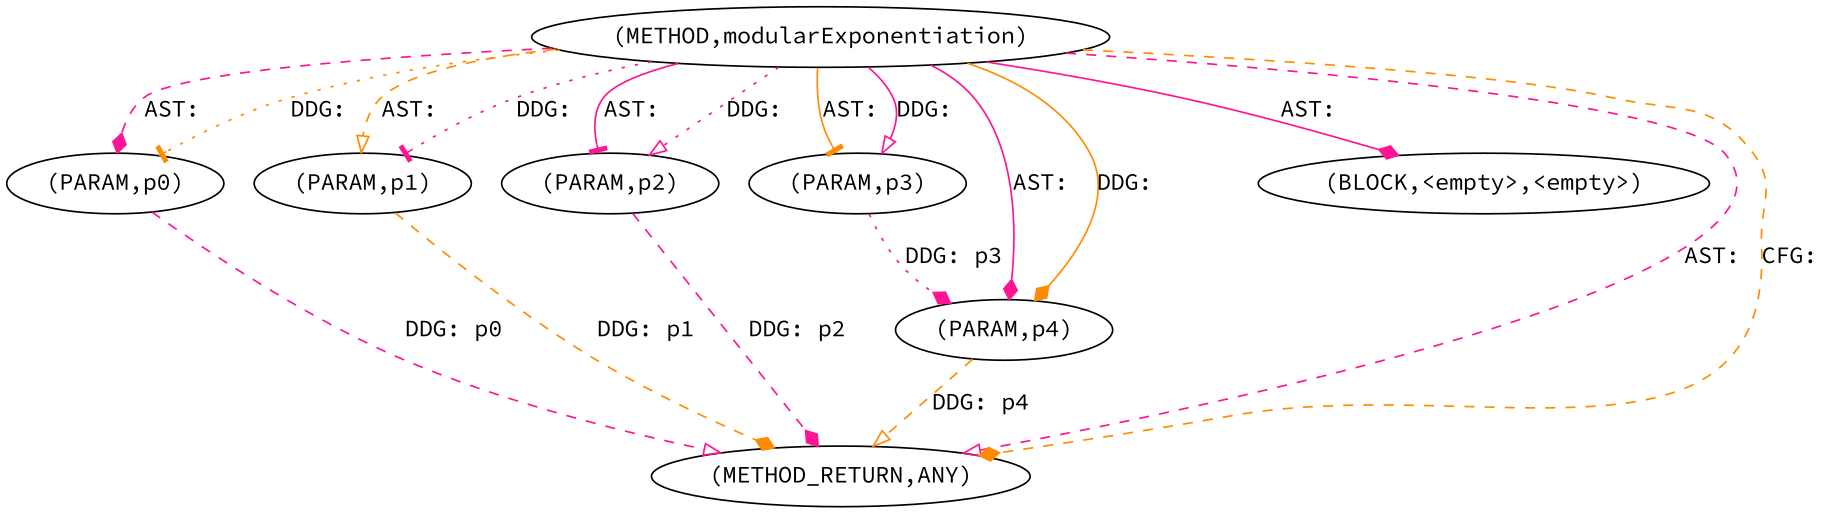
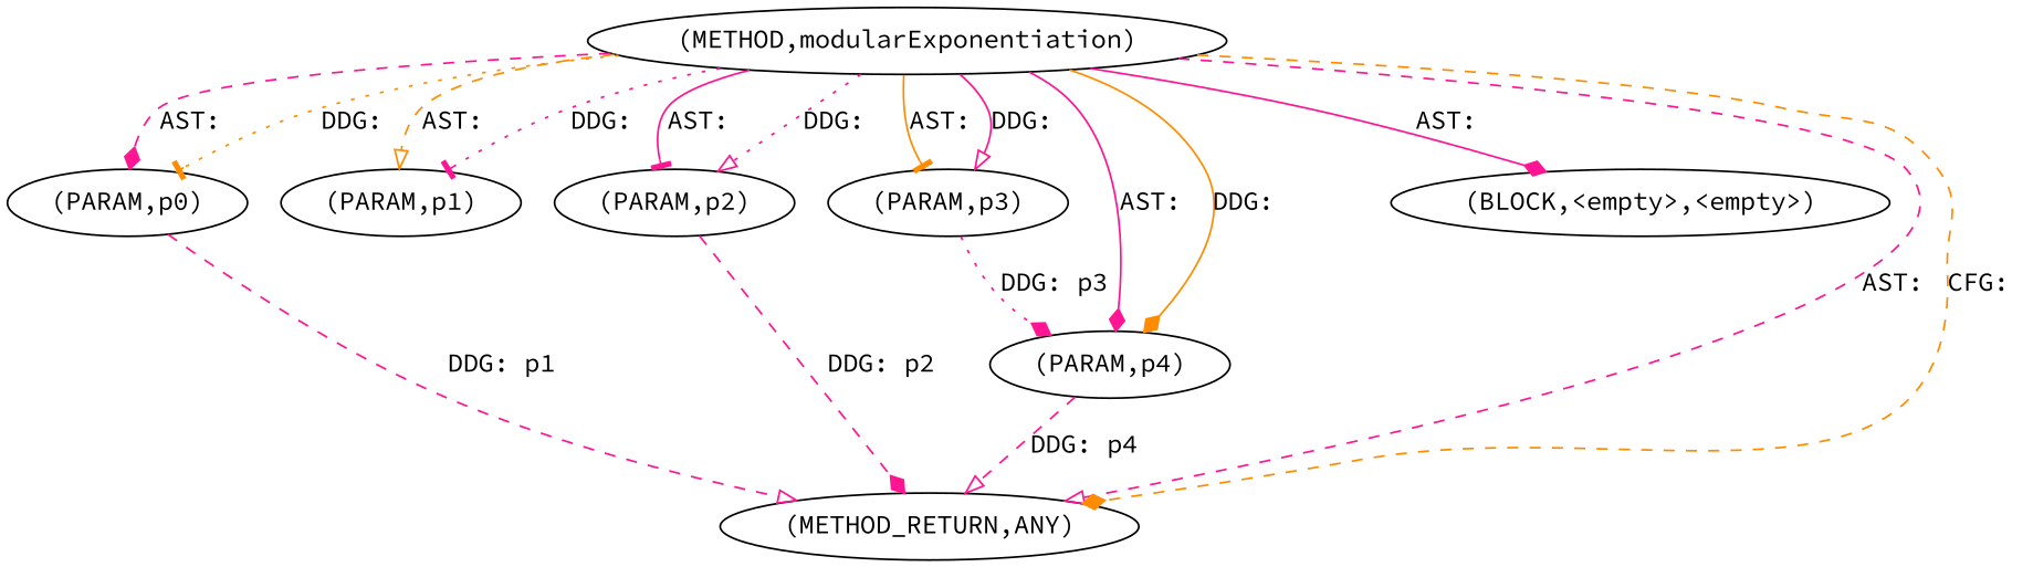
  digraph {
    fontname="Source Code Pro"
    node [fontname="Source Code Pro"]
    edge [arrowhead=diamond color=deeppink fontname="Source Code Pro" style=dashed]
    n1 [label=<(METHOD,modularExponentiation)>]
    n2 [label=<(PARAM,p0)>]
    n3 [label=<(PARAM,p1)>]
    n4 [label=<(PARAM,p2)>]
    n5 [label=<(PARAM,p3)>]
    n6 [label=<(PARAM,p4)>]
    n7 [label=<(BLOCK,&lt;empty&gt;,&lt;empty&gt;)>]
    n8 [label=<(METHOD_RETURN,ANY)>]
    n1 -> n2 [label="AST: "]
    n1 -> n2 [arrowhead=tee color=darkorange label="DDG: " style=dotted]
    n1 -> n3 [arrowhead=onormal color=darkorange label="AST: "]
    n1 -> n3 [arrowhead=tee label="DDG: " style=dotted]
    n1 -> n4 [arrowhead=tee label="AST: " style=solid]
    n1 -> n4 [arrowhead=onormal label="DDG: " style=dotted]
    n1 -> n5 [arrowhead=tee color=darkorange label="AST: " style=solid]
    n1 -> n5 [arrowhead=onormal label="DDG: " style=solid]
    n1 -> n6 [label="AST: " style=solid]
    n1 -> n6 [color=darkorange label="DDG: " style=solid]
    n1 -> n7 [label="AST: " style=solid]
    n1 -> n8 [arrowhead=onormal label="AST: "]
    n1 -> n8 [color=darkorange label="CFG: "]
-   n2 -> n8 [arrowhead=onormal label="DDG: p0"]
-   n3 -> n8 [color=darkorange label="DDG: p1"]
+   n2 -> n8 [arrowhead=onormal label="DDG: p1"]
    n4 -> n8 [label="DDG: p2"]
    n5 -> n6 [label="DDG: p3" style=dotted]
-   n6 -> n8 [arrowhead=onormal color=darkorange label="DDG: p4"]
+   n6 -> n8 [arrowhead=onormal label="DDG: p4"]
  }
